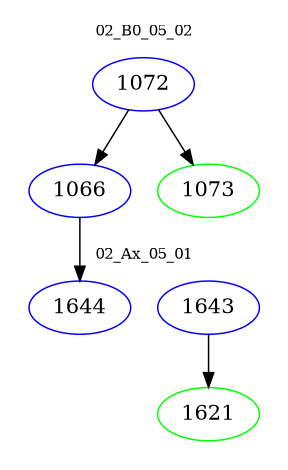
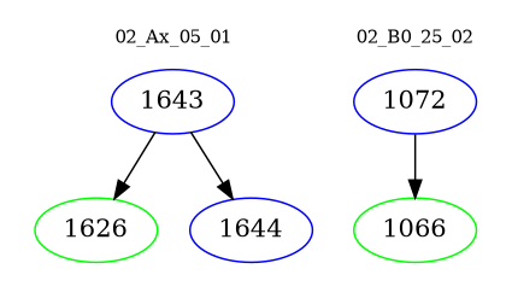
  digraph {
    node [color=blue]
    edge [color=black]
    n1 [label=1643]
-   n2 [color=green label=1621]
+   n2 [color=green label=1626]
    n3 [label=1644]
    n4 [label=1072]
-   n5 [label=1066]
-   n6 [color=green label=1073]
+   n5 [color=green label=1066]
    subgraph cluster_1 {
      color=white
      fontsize=10
      label="02_Ax_05_01"
      n1
      n2
      n3
    }
    subgraph cluster_2 {
      color=white
      fontsize=10
-     label="02_B0_05_02"
+     label="02_B0_25_02"
      n4
      n5
-     n6
    }
    n1 -> n2
-   n5 -> n3
+   n1 -> n3
    n4 -> n5
-   n4 -> n6
  }
